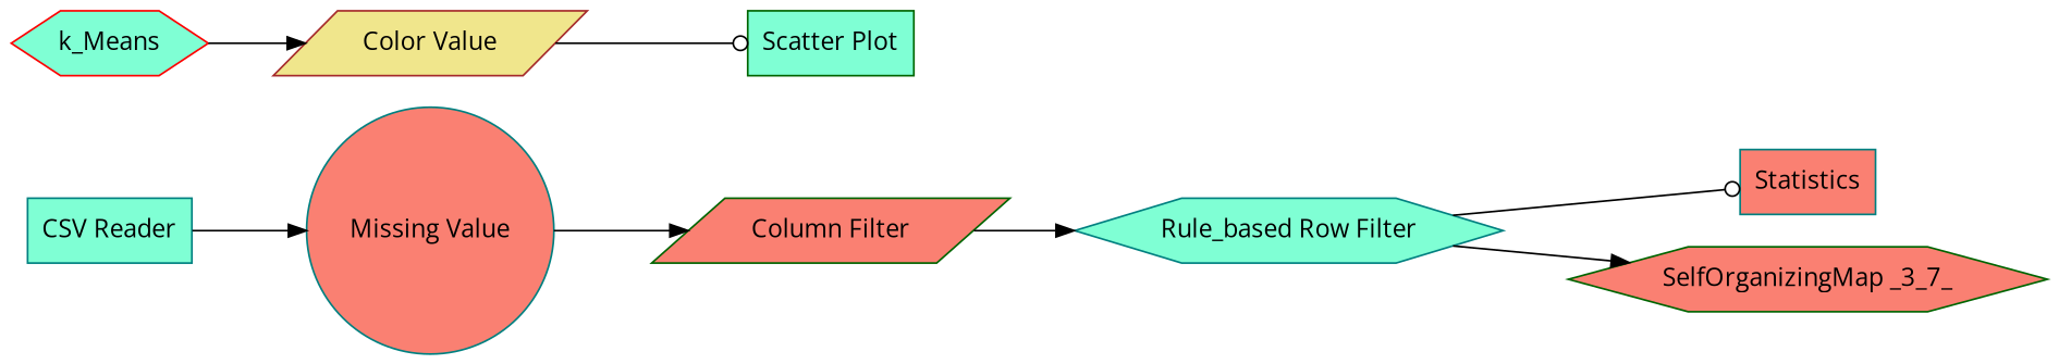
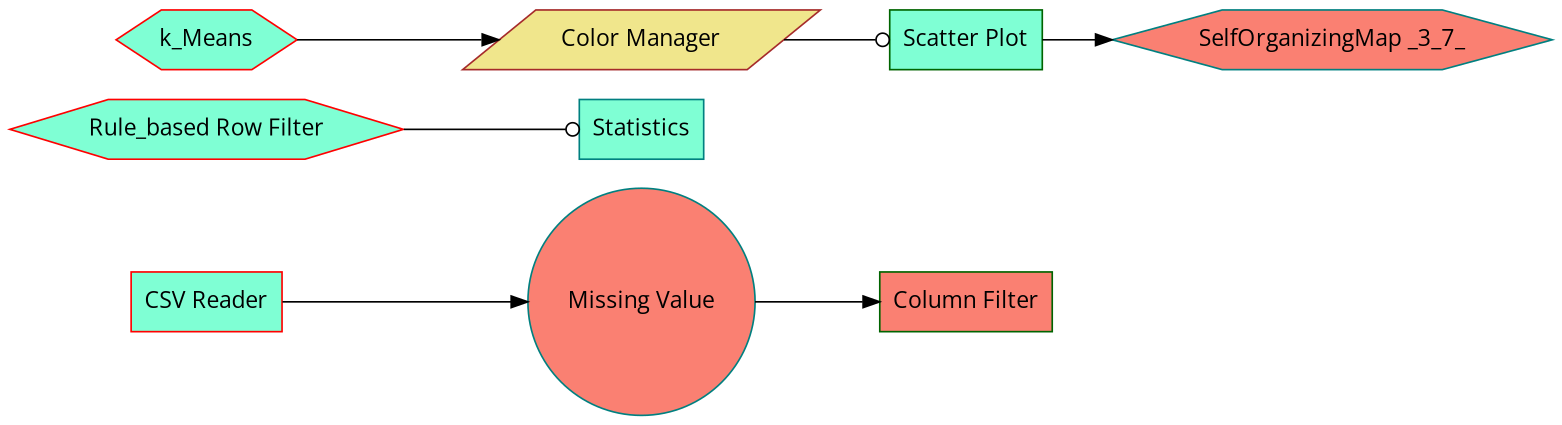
  digraph {
    fontname="Open Sans"
    rankdir=LR
    node [color=red fillcolor=aquamarine fontname="Open Sans" shape=box style=filled]
    edge [arrowhead=normal fontname="Open Sans"]
-   n1 [color=teal label="CSV Reader"]
+   n1 [label="CSV Reader"]
    n2 [color=teal fillcolor=salmon label="Missing Value" shape=circle]
-   n3 [color=darkgreen fillcolor=salmon label="Column Filter" shape=parallelogram]
-   n4 [color=teal label="Rule_based Row Filter" shape=hexagon]
-   n5 [color=teal fillcolor=salmon label=Statistics]
-   n6 [color=darkgreen fillcolor=salmon label="SelfOrganizingMap _3_7_" shape=hexagon]
+   n3 [color=darkgreen fillcolor=salmon label="Column Filter"]
+   n4 [label="Rule_based Row Filter" shape=hexagon]
+   n5 [color=teal label=Statistics]
+   n6 [color=teal fillcolor=salmon label="SelfOrganizingMap _3_7_" shape=hexagon]
    n7 [label=k_Means shape=hexagon]
-   n8 [color=brown fillcolor=khaki label="Color Value" shape=parallelogram]
+   n8 [color=brown fillcolor=khaki label="Color Manager" shape=parallelogram]
    n9 [color=darkgreen label="Scatter Plot"]
    n1 -> n2
    n2 -> n3
-   n3 -> n4
    n4 -> n5 [arrowhead=odot]
-   n4 -> n6
+   n9 -> n6
    n7 -> n8
    n8 -> n9 [arrowhead=odot]
  }
